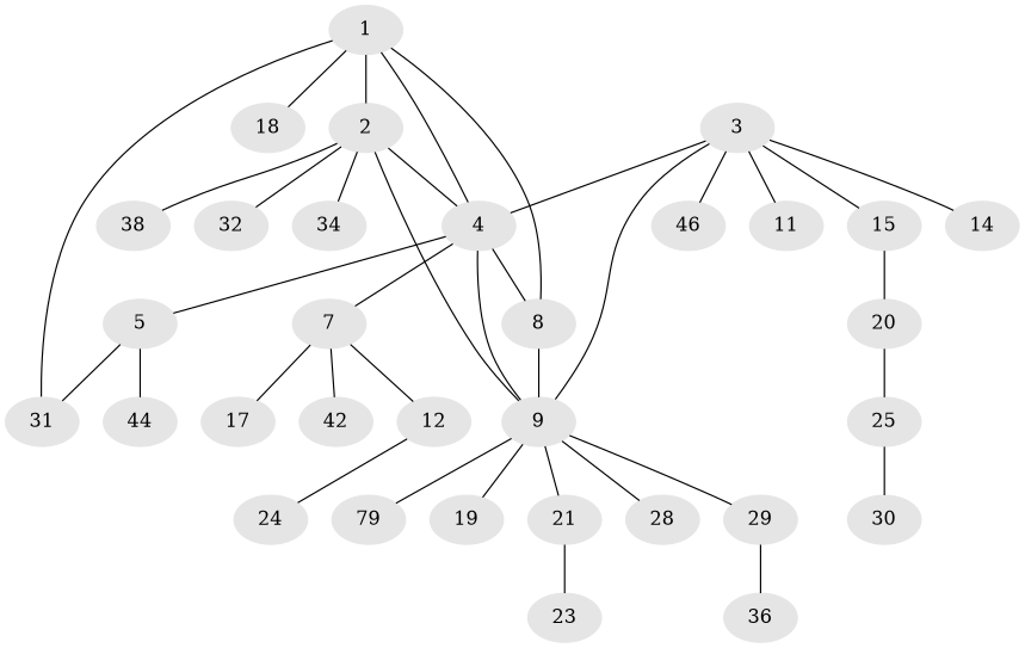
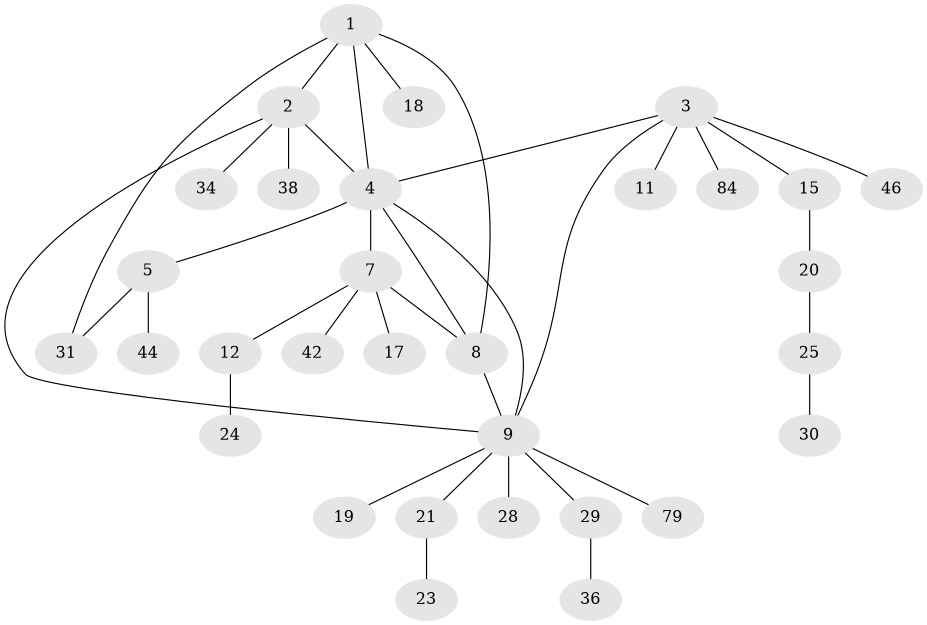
  graph {
    node [color=gray90 style=filled]
    1 [super="+35"]
    2 [super="+27"]
    4 [super="+6"]
    8
    18
    31 [super="+48"]
    9 [super="+10"]
-   32 [super="+33"]
    34
    38
    5 [super="+13"]
    7 [super="+16"]
    19
    21
    28
    29 [super="+45"]
    n17 [label=79]
    3 [super="+37"]
    11
-   14 [super="+22"]
+   14 [super="+22" label=84]
    15
    46
    20 [super="+43"]
    44
    12 [super="+41"]
    17
    42
    24
    23 [super="+47"]
    36
    25 [super="+26"]
    30
    1 -- 2
    1 -- 4
    1 -- 8
    1 -- 18
    1 -- 31
    2 -- 4
    2 -- 9
-   2 -- 32
    2 -- 34
    2 -- 38
    4 -- 8
    4 -- 9
    4 -- 5
    4 -- 7
    8 -- 9
    9 -- 19
    9 -- 21
    9 -- 28
    9 -- 29
    9 -- n17
    5 -- 31
    5 -- 44
+   7 -- 8
    7 -- 12
    7 -- 17
    7 -- 42
    21 -- 23
    29 -- 36
    3 -- 4
    3 -- 9
    3 -- 11
    3 -- 14
    3 -- 15
    3 -- 46
    15 -- 20
    20 -- 25
    12 -- 24
    25 -- 30
  }
